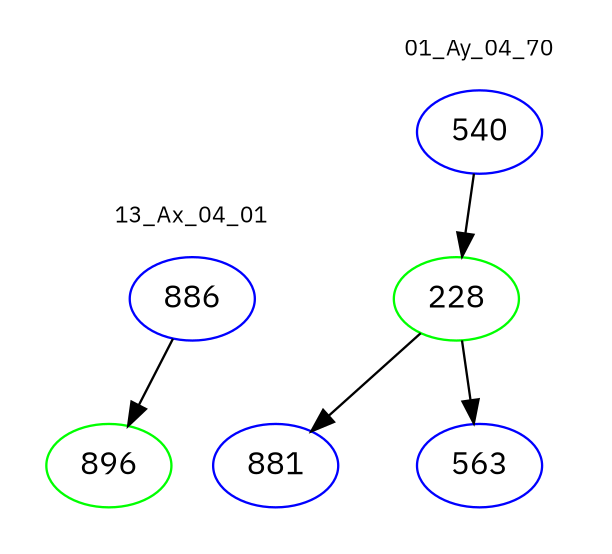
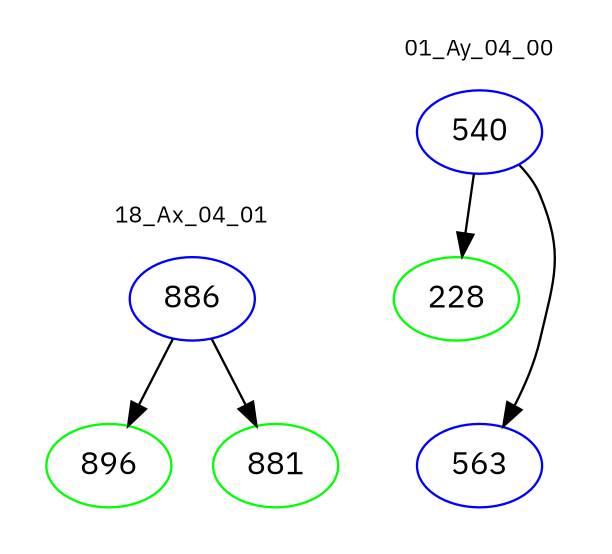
  digraph {
    fontname="IBM Plex Sans"
    node [color=blue fontname="IBM Plex Sans"]
    edge [color=black fontname="IBM Plex Sans"]
    n1 [label=886]
-   n2 [label=881]
+   n2 [color=green label=881]
    n3 [color=green label=896]
    n4 [label=540]
    n5 [color=green label=228]
    n6 [label=563]
    subgraph cluster_1 {
      color=white
      fontsize=10
-     label="13_Ax_04_01"
+     label="18_Ax_04_01"
      n1
      n2
      n3
    }
    subgraph cluster_2 {
      color=white
      fontsize=10
-     label="01_Ay_04_70"
+     label="01_Ay_04_00"
      n4
      n5
      n6
    }
-   n5 -> n2
+   n1 -> n2
    n1 -> n3
    n4 -> n5
-   n5 -> n6
+   n4 -> n6
  }
